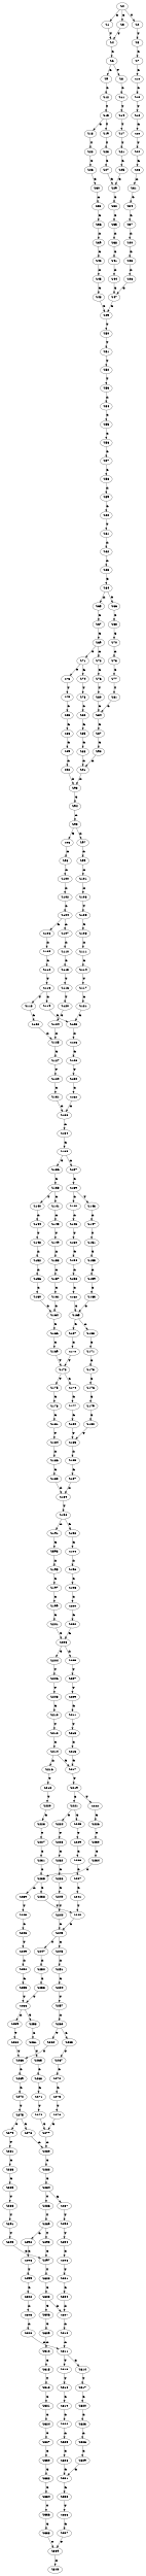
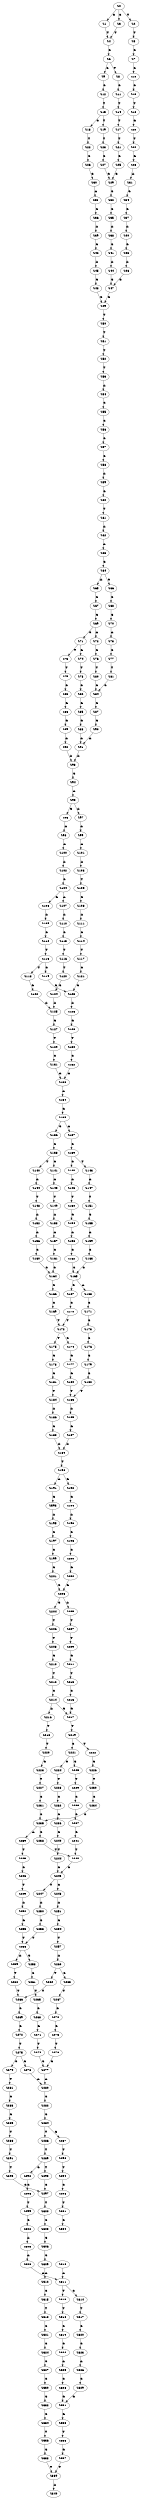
  strict digraph {
    S0
    S1
    S2
    S3
    S4
    S5
    S6
    S7
    S8
    S9
    S10
    S11
    S12
    S13
    S14
    S15
    S16
    S17
    S18
    S19
    S20
    S21
    S22
    S23
    S24
    S25
    S26
    S27
    S28
    S29
    S30
    S31
    S32
    S33
    S34
    S35
    S36
    S37
    S38
    S39
    S40
    S41
    S42
    S43
    S44
    S45
    S46
    S47
    S48
    S49
    S50
    S51
    S52
    S53
    S54
    S55
    S56
    S57
    S58
    S59
    S60
    S61
    S62
    S63
    S64
    S65
    S66
    S67
    S68
    S69
    S70
    S71
    S72
    S73
    S74
    S75
    S76
    S77
    S78
    S79
    S80
    S81
    S82
    S83
    S84
    S85
    S86
    S87
    S88
    S89
    S90
    S91
    S92
    S93
    S94
    S95
    S96
    S97
    S98
    S99
    S100
    S101
    S102
    S103
    S104
    S105
    S106
    S107
    S108
    S109
    S110
    S111
    S112
    S113
    S114
    S115
    S116
    S117
    S118
    S119
    S120
    S121
    S122
    S123
    S124
    S125
    S126
    S127
    S128
    S129
    S130
    S131
    S132
    S133
    S134
    S135
    S136
    S137
    S138
    S139
    S140
    S141
    S142
    S143
    S144
    S145
    S146
    S147
    S148
    S149
    S150
    S151
    S152
    S153
    S154
    S155
    S156
    S157
    S158
    S159
    S160
    S161
    S162
    S163
    S164
    S165
    S166
    S167
    S168
    S169
    S170
    S171
    S172
    S173
    S174
    S175
    S176
    S177
    S178
    S179
    S180
    S181
    S182
    S183
    S184
    S185
    S186
    S187
    S188
    S189
    S190
    S191
    S192
    n194 [label=S593]
    S194
    S195
    S196
    S197
    S198
    S199
    S200
    S201
    S202
    S203
    S204
    S205
    S206
    S207
    S208
    S209
    S210
    S211
    S212
    S213
    S214
    S215
    S216
    S217
    S218
    S219
    S220
    S221
    S222
    S223
    S224
    S225
    S226
    S227
    S228
    S229
    S230
    S231
    S232
    S233
    S234
    S235
    S236
    S237
    S238
    S239
    S240
    S241
    S242
    S243
    S244
    S245
    S246
    S247
    S248
    S249
    S250
    S251
    S252
    S253
    S254
    S255
    S256
    S257
    S258
    S259
    S260
    S261
    S262
    S263
    S264
    S265
    S266
    S267
    S268
    S269
    S270
    S271
    S272
    S273
    S274
    S275
    S276
    S277
    S278
    S279
    S280
    S281
    S282
    S283
    S284
    S285
    S286
    S287
    S288
    S289
    S290
    S291
    S292
    S293
    S294
    S295
    S296
    S297
    S298
    S299
    S300
    S301
    S302
    S303
    S304
    S305
    S306
-   S307
    S308
    S309
    S310
    S311
    S312
    S313
    S314
    S315
    S316
    S317
    S318
    S319
    S320
    S321
    S322
    S323
    S324
    S325
    S326
    S327
    S328
    S329
    S330
    S331
    S332
    S333
    S334
    S335
    S336
    S337
    S338
    S339
    S340
    S0 -> S1 [label=C]
    S0 -> S2 [label=T]
    S0 -> S3 [label=C]
    S1 -> S4 [label=T]
    S2 -> S5 [label=T]
    S3 -> S4 [label=T]
    S4 -> S6 [label=C]
    S5 -> S7 [label=C]
    S6 -> S8 [label=T]
    S6 -> S9 [label=C]
    S7 -> S10 [label=C]
    S8 -> S11 [label=C]
    S9 -> S12 [label=C]
    S10 -> S13 [label=C]
    S11 -> S14 [label=T]
    S12 -> S15 [label=T]
    S13 -> S16 [label=T]
    S14 -> S17 [label=T]
    S15 -> S18 [label=C]
    S15 -> S19 [label=T]
    S16 -> S20 [label=G]
    S17 -> S21 [label=T]
    S18 -> S22 [label=T]
    S19 -> S23 [label=T]
    S20 -> S24 [label=T]
    S21 -> S25 [label=G]
    S22 -> S26 [label=G]
    S23 -> S27 [label=G]
    S24 -> S28 [label=G]
    S25 -> S29 [label=G]
    S26 -> S30 [label=G]
    S27 -> S29 [label=G]
    S28 -> S31 [label=A]
    S29 -> S32 [label=G]
    S30 -> S33 [label=A]
    S31 -> S34 [label=G]
    S32 -> S35 [label=G]
    S33 -> S36 [label=G]
    S34 -> S37 [label=G]
    S35 -> S38 [label=A]
    S36 -> S39 [label=A]
    S37 -> S40 [label=A]
    S38 -> S41 [label=G]
    S39 -> S42 [label=G]
    S40 -> S43 [label=G]
    S41 -> S44 [label=A]
    S42 -> S45 [label=A]
    S43 -> S46 [label=A]
    S44 -> S47 [label=G]
    S45 -> S48 [label=G]
    S46 -> S47 [label=G]
    S47 -> S49 [label=G]
    S48 -> S49 [label=G]
    S49 -> S50 [label=T]
    S50 -> S51 [label=T]
    S51 -> S52 [label=T]
    S52 -> S53 [label=T]
    S53 -> S54 [label=A]
    S54 -> S55 [label=C]
    S55 -> S56 [label=C]
    S56 -> S57 [label=C]
    S57 -> S58 [label=C]
    S58 -> S59 [label=A]
    S59 -> S60 [label=G]
    S60 -> S61 [label=T]
    S61 -> S62 [label=A]
    S62 -> S63 [label=A]
    S63 -> S64 [label=G]
    S64 -> S65 [label=A]
    S64 -> S66 [label=C]
    S65 -> S67 [label=G]
    S66 -> S68 [label=G]
    S67 -> S69 [label=G]
    S68 -> S70 [label=G]
    S69 -> S71 [label=C]
    S69 -> S72 [label=A]
    S70 -> S73 [label=A]
    S71 -> S74 [label=G]
    S71 -> S75 [label=T]
    S72 -> S76 [label=G]
    S73 -> S77 [label=G]
    S74 -> S78 [label=T]
    S75 -> S79 [label=T]
    S76 -> S80 [label=T]
    S77 -> S81 [label=T]
    S78 -> S82 [label=C]
    S79 -> S83 [label=C]
    S80 -> S84 [label=C]
    S81 -> S84 [label=C]
    S82 -> S85 [label=G]
    S83 -> S86 [label=G]
    S84 -> S87 [label=G]
    S85 -> S88 [label=G]
    S86 -> S89 [label=G]
    S87 -> S90 [label=G]
    S88 -> S91 [label=A]
    S89 -> S92 [label=A]
    S90 -> S91 [label=A]
    S91 -> S93 [label=A]
    S92 -> S93 [label=A]
    S93 -> S94 [label=G]
    S94 -> S95 [label=A]
    S95 -> S96 [label=G]
    S95 -> S97 [label=A]
    S96 -> S98 [label=A]
    S97 -> S99 [label=A]
    S98 -> S100 [label=A]
    S99 -> S101 [label=A]
    S100 -> S102 [label=A]
    S101 -> S103 [label=A]
    S102 -> S104 [label=C]
    S103 -> S105 [label=T]
    S104 -> S106 [label=G]
    S104 -> S107 [label=A]
    S105 -> S108 [label=G]
    S106 -> S109 [label=A]
    S107 -> S110 [label=A]
    S108 -> S111 [label=A]
    S109 -> S112 [label=C]
    S110 -> S113 [label=C]
    S111 -> S114 [label=C]
    S112 -> S115 [label=T]
    S113 -> S116 [label=T]
    S114 -> S117 [label=T]
    S115 -> S118 [label=T]
    S115 -> S119 [label=C]
    S116 -> S120 [label=T]
    S117 -> S121 [label=C]
    S118 -> S122 [label=G]
    S119 -> S123 [label=G]
    S120 -> S124 [label=G]
    S121 -> S123 [label=G]
    S122 -> S125 [label=A]
    S123 -> S126 [label=A]
    S124 -> S125 [label=A]
    S125 -> S127 [label=G]
    S126 -> S128 [label=G]
    S127 -> S129 [label=T]
    S128 -> S130 [label=T]
    S129 -> S131 [label=C]
    S130 -> S132 [label=C]
    S131 -> S133 [label=A]
    S132 -> S133 [label=A]
    S133 -> S134 [label=A]
    S134 -> S135 [label=G]
    S135 -> S136 [label=G]
    S135 -> S137 [label=A]
    S136 -> S138 [label=C]
    S137 -> S139 [label=C]
    S138 -> S140 [label=T]
    S138 -> S141 [label=C]
    S139 -> S142 [label=C]
    S139 -> S143 [label=T]
    S140 -> S144 [label=A]
    S141 -> S145 [label=A]
    S142 -> S146 [label=A]
    S143 -> S147 [label=A]
    S144 -> S148 [label=T]
    S145 -> S149 [label=T]
    S146 -> S150 [label=T]
    S147 -> S151 [label=T]
    S148 -> S152 [label=A]
    S149 -> S153 [label=A]
    S150 -> S154 [label=G]
    S151 -> S155 [label=G]
    S152 -> S156 [label=A]
    S153 -> S157 [label=A]
    S154 -> S158 [label=A]
    S155 -> S159 [label=A]
    S156 -> S160 [label=C]
    S157 -> S161 [label=C]
    S158 -> S162 [label=C]
    S159 -> S163 [label=C]
    S160 -> S164 [label=C]
    S161 -> S164 [label=C]
    S162 -> S165 [label=C]
    S163 -> S165 [label=C]
    S164 -> S166 [label=C]
    S165 -> S167 [label=C]
    S165 -> S168 [label=A]
    S166 -> S169 [label=C]
    S167 -> S170 [label=C]
    S168 -> S171 [label=C]
    S169 -> S172 [label=T]
    S170 -> S172 [label=T]
    S171 -> S173 [label=G]
    S172 -> S174 [label=C]
    S172 -> S175 [label=T]
    S173 -> S176 [label=C]
    S174 -> S177 [label=G]
    S175 -> S178 [label=G]
    S176 -> S179 [label=G]
    S177 -> S180 [label=G]
    S178 -> S181 [label=G]
    S179 -> S182 [label=G]
    S180 -> S183 [label=T]
    S181 -> S184 [label=T]
    S182 -> S183 [label=T]
    S183 -> S185 [label=A]
    S184 -> S186 [label=A]
    S185 -> S187 [label=G]
    S186 -> S188 [label=G]
    S187 -> S189 [label=A]
    S188 -> S189 [label=A]
    S189 -> S190 [label=T]
    S190 -> S191 [label=A]
    S190 -> S192 [label=G]
    S191 -> n194 [label=G]
    S192 -> S194 [label=G]
    n194 -> S195 [label=A]
    S194 -> S196 [label=A]
    S195 -> S197 [label=C]
    S196 -> S198 [label=C]
    S197 -> S199 [label=C]
    S198 -> S200 [label=C]
    S199 -> S201 [label=G]
    S200 -> S202 [label=G]
    S201 -> S203 [label=G]
    S202 -> S203 [label=G]
    S203 -> S204 [label=G]
    S203 -> S205 [label=A]
    S204 -> S206 [label=T]
    S205 -> S207 [label=T]
    S206 -> S208 [label=T]
    S207 -> S209 [label=T]
    S208 -> S210 [label=G]
    S209 -> S211 [label=G]
    S210 -> S212 [label=T]
    S211 -> S213 [label=T]
    S212 -> S214 [label=C]
    S213 -> S215 [label=C]
    S214 -> S216 [label=A]
    S214 -> S217 [label=G]
    S215 -> S217 [label=G]
    S216 -> S218 [label=T]
    S217 -> S219 [label=T]
    S218 -> S220 [label=T]
    S219 -> S221 [label=C]
    S219 -> S222 [label=T]
    S220 -> S223 [label=G]
    S221 -> S224 [label=C]
    S221 -> S225 [label=G]
    S222 -> S226 [label=G]
    S223 -> S227 [label=T]
    S224 -> S228 [label=T]
    S225 -> S229 [label=T]
    S226 -> S230 [label=T]
    S227 -> S231 [label=C]
    S228 -> S232 [label=C]
    S229 -> S233 [label=C]
    S230 -> S234 [label=C]
    S231 -> S235 [label=C]
    S232 -> S236 [label=C]
    S233 -> S237 [label=C]
    S234 -> S235 [label=C]
    S235 -> S238 [label=G]
    S235 -> S239 [label=A]
    S236 -> S240 [label=G]
    S237 -> S241 [label=G]
    S238 -> S242 [label=T]
    S239 -> S243 [label=T]
    S240 -> S244 [label=T]
    S241 -> S242 [label=T]
    S242 -> S245 [label=C]
    S243 -> S246 [label=C]
    S244 -> S245 [label=C]
    S245 -> S247 [label=T]
    S245 -> S248 [label=C]
    S246 -> S249 [label=T]
    S247 -> S250 [label=A]
    S248 -> S251 [label=A]
    S249 -> S252 [label=A]
    S250 -> S253 [label=G]
    S251 -> S254 [label=G]
    S252 -> S255 [label=G]
    S253 -> S256 [label=T]
    S254 -> S257 [label=T]
    S255 -> S256 [label=T]
    S256 -> S258 [label=G]
    S256 -> S259 [label=A]
    S257 -> S260 [label=A]
    S258 -> S261 [label=C]
    S259 -> S262 [label=T]
    S260 -> S263 [label=C]
    S260 -> S264 [label=T]
    S261 -> S265 [label=T]
    S262 -> S266 [label=T]
    S263 -> S267 [label=T]
    S264 -> S266 [label=T]
    S265 -> S268 [label=C]
    S266 -> S269 [label=C]
    S267 -> S270 [label=C]
    S268 -> S271 [label=G]
    S269 -> S272 [label=G]
    S270 -> S273 [label=G]
    S271 -> S274 [label=T]
    S272 -> S275 [label=T]
    S273 -> S276 [label=T]
    S274 -> S277 [label=G]
    S275 -> S278 [label=G]
    S275 -> S279 [label=C]
    S276 -> S277 [label=G]
    S277 -> S280 [label=A]
    S278 -> S280 [label=A]
    S279 -> S281 [label=T]
    S280 -> S282 [label=C]
    S281 -> S283 [label=C]
    S282 -> S284 [label=G]
    S283 -> S285 [label=G]
    S284 -> S286 [label=T]
    S284 -> S287 [label=G]
    S285 -> S288 [label=T]
    S286 -> S289 [label=T]
    S287 -> S290 [label=T]
    S288 -> S291 [label=T]
    S289 -> S292 [label=G]
    S289 -> S293 [label=T]
    S290 -> S294 [label=T]
    S291 -> S295 [label=T]
    S292 -> S296 [label=C]
    S293 -> S297 [label=C]
    S294 -> S298 [label=C]
    S295 -> S297 [label=C]
    S296 -> S299 [label=T]
    S297 -> S300 [label=T]
    S298 -> S301 [label=T]
    S299 -> S302 [label=C]
    S300 -> S303 [label=C]
    S301 -> S304 [label=C]
    S302 -> S305 [label=A]
    S303 -> S306 [label=G]
-   S303 -> S307 [label=A]
-   S304 -> S307 [label=A]
    S305 -> S308 [label=A]
    S306 -> S309 [label=G]
-   S307 -> S310 [label=A]
    S308 -> S311 [label=A]
    S309 -> S312 [label=A]
    S310 -> S311 [label=A]
    S311 -> S313 [label=T]
    S311 -> S314 [label=C]
    S312 -> S315 [label=C]
    S313 -> S316 [label=T]
    S314 -> S317 [label=T]
    S315 -> S318 [label=T]
    S316 -> S319 [label=C]
    S317 -> S320 [label=C]
    S318 -> S321 [label=C]
    S319 -> S322 [label=C]
    S320 -> S323 [label=C]
    S321 -> S324 [label=C]
    S322 -> S325 [label=A]
    S323 -> S326 [label=A]
    S324 -> S327 [label=C]
    S325 -> S328 [label=C]
    S326 -> S329 [label=C]
    S327 -> S330 [label=C]
    S328 -> S331 [label=G]
    S329 -> S331 [label=G]
    S330 -> S332 [label=G]
    S331 -> S333 [label=G]
    S332 -> S334 [label=G]
    S333 -> S335 [label=T]
    S334 -> S336 [label=T]
    S335 -> S337 [label=G]
    S336 -> S338 [label=G]
    S337 -> S339 [label=T]
    S338 -> S339 [label=T]
    S339 -> S340 [label=A]
  }
